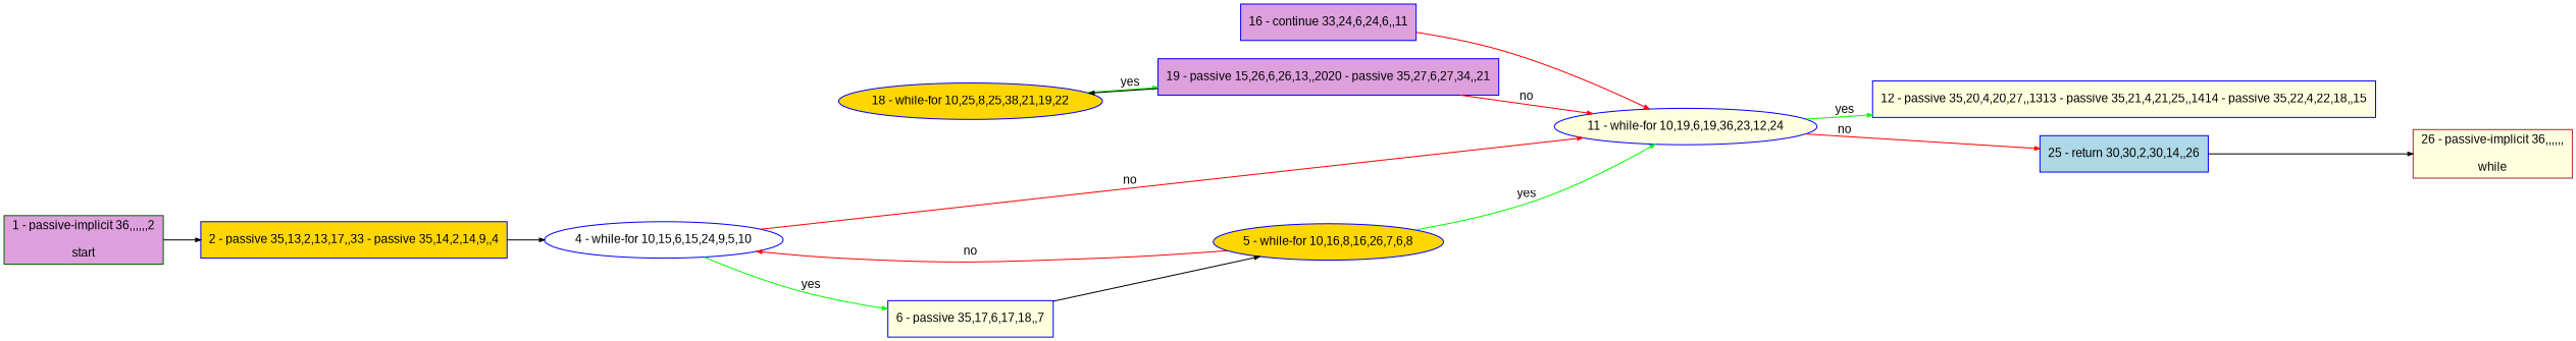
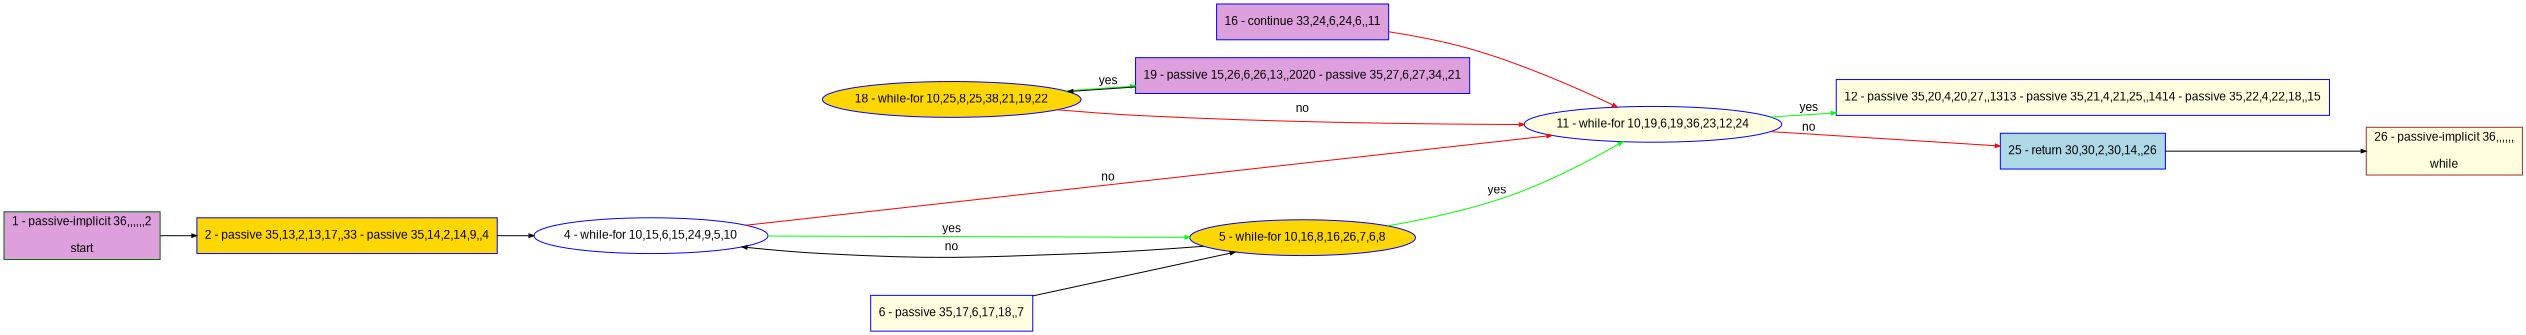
  digraph {
    bgcolor=white
    compound=true
    fillcolor="#FFFFCC"
    fontname=Arial
    fontsize=12
    pack=true
    packmode=clust
    rankdir=LR
    style="rounded,filled"
    node [color="#0000ff" compound=true fillcolor=lightyellow fixedsize=false fontname=Arial fontsize=12 node_initialized=no shape=box style=filled]
    edge [arrowhead=normal arrowsize=0.5 arrowtail=none color="#000000" compound=true dir=forward fontcolor=black fontname=Arial fontsize=12]
    n1 [fillcolor=gold label="2 - passive 35,13,2,13,17,,33 - passive 35,14,2,14,9,,4"]
    n2 [fillcolor=white label="4 - while-for 10,15,6,15,24,9,5,10" shape=oval]
    n3 [fillcolor=gold label="5 - while-for 10,16,8,16,26,7,6,8" shape=oval]
    n4 [label="11 - while-for 10,19,6,19,36,23,12,24" shape=oval]
    n5 [color="#006400" fillcolor=plum label="1 - passive-implicit 36,,,,,,2\n\nstart"]
    n6 [label="12 - passive 35,20,4,20,27,,1313 - passive 35,21,4,21,25,,1414 - passive 35,22,4,22,18,,15"]
    n7 [fillcolor=lightblue label="25 - return 30,30,2,30,14,,26"]
    n8 [label="6 - passive 35,17,6,17,18,,7"]
    n9 [color="#a52a2a" label="26 - passive-implicit 36,,,,,,\n\nwhile"]
    n10 [fillcolor=plum label="16 - continue 33,24,6,24,6,,11"]
    n11 [fillcolor=gold label="18 - while-for 10,25,8,25,38,21,19,22" shape=oval]
    n12 [fillcolor=plum label="19 - passive 15,26,6,26,13,,2020 - passive 35,27,6,27,34,,21"]
    n1 -> n2
-   n2 -> n8 [color="#00ff00" label=yes]
+   n2 -> n3 [color="#00ff00" label=yes]
    n2 -> n4 [color="#ff0000" label=no]
-   n3 -> n2 [color="#ff0000" label=no]
+   n3 -> n2 [label=no]
    n3 -> n4 [color="#00ff00" label=yes]
    n4 -> n6 [color="#00ff00" label=yes]
    n4 -> n7 [color="#ff0000" label=no]
    n5 -> n1
    n7 -> n9
    n8 -> n3
    n10 -> n4 [color="#ff0000"]
-   n12 -> n4 [color="#ff0000" label=no]
+   n11 -> n4 [color="#ff0000" label=no]
    n11 -> n12 [color="#00ff00" label=yes]
    n12 -> n11
  }
